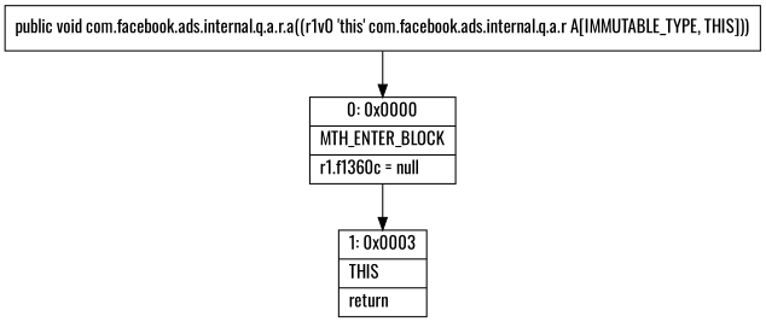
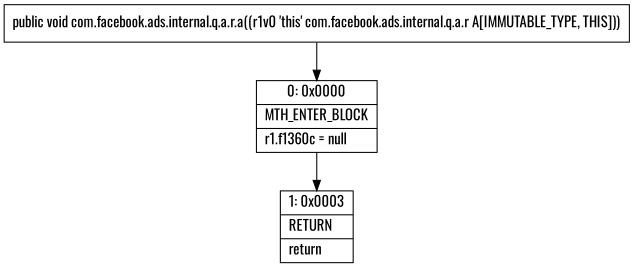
  digraph {
    fontname=Oswald
    node [shape=record fontname=Oswald]
    edge [fontname=Oswald]
    n1 [label="{0\:\ 0x0000|MTH_ENTER_BLOCK\l|r1.f1360c = null\l}"]
-   n2 [label="{1\:\ 0x0003|THIS\l|return\l}"]
+   n2 [label="{1\:\ 0x0003|RETURN\l|return\l}"]
    n3 [label="{public void com.facebook.ads.internal.q.a.r.a((r1v0 'this' com.facebook.ads.internal.q.a.r A[IMMUTABLE_TYPE, THIS])) }"]
    n1 -> n2
    n3 -> n1
  }
